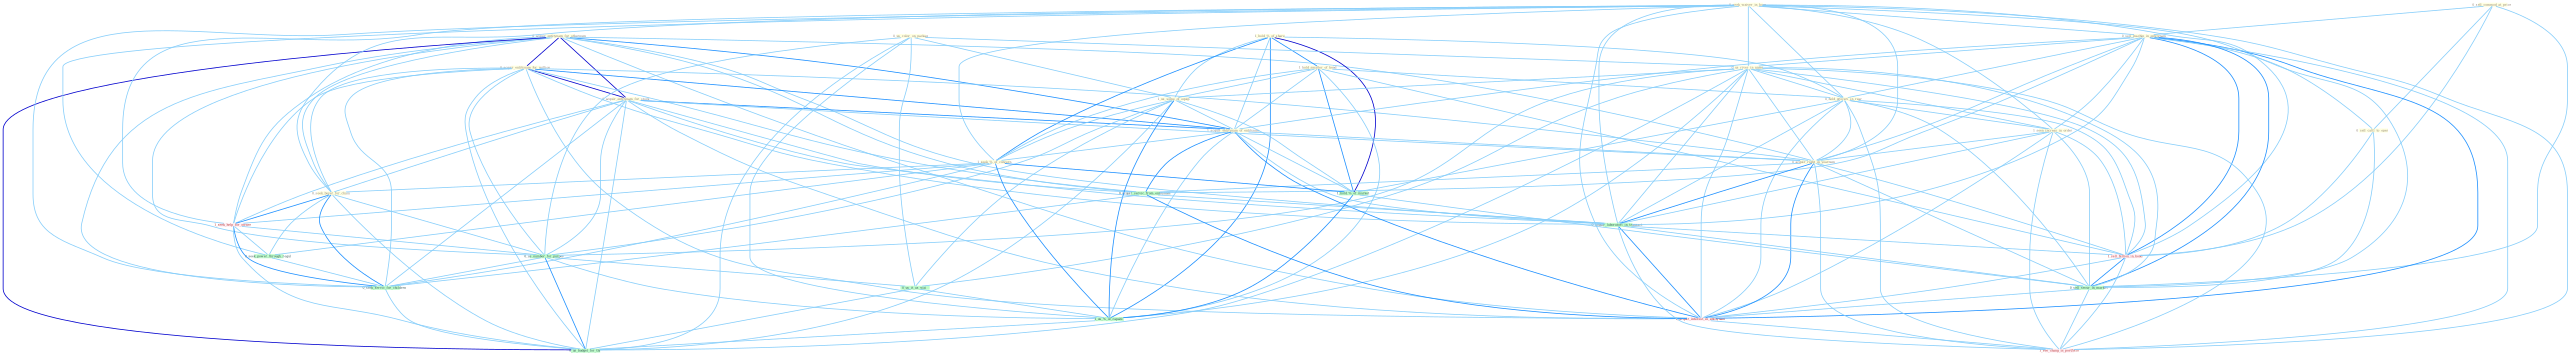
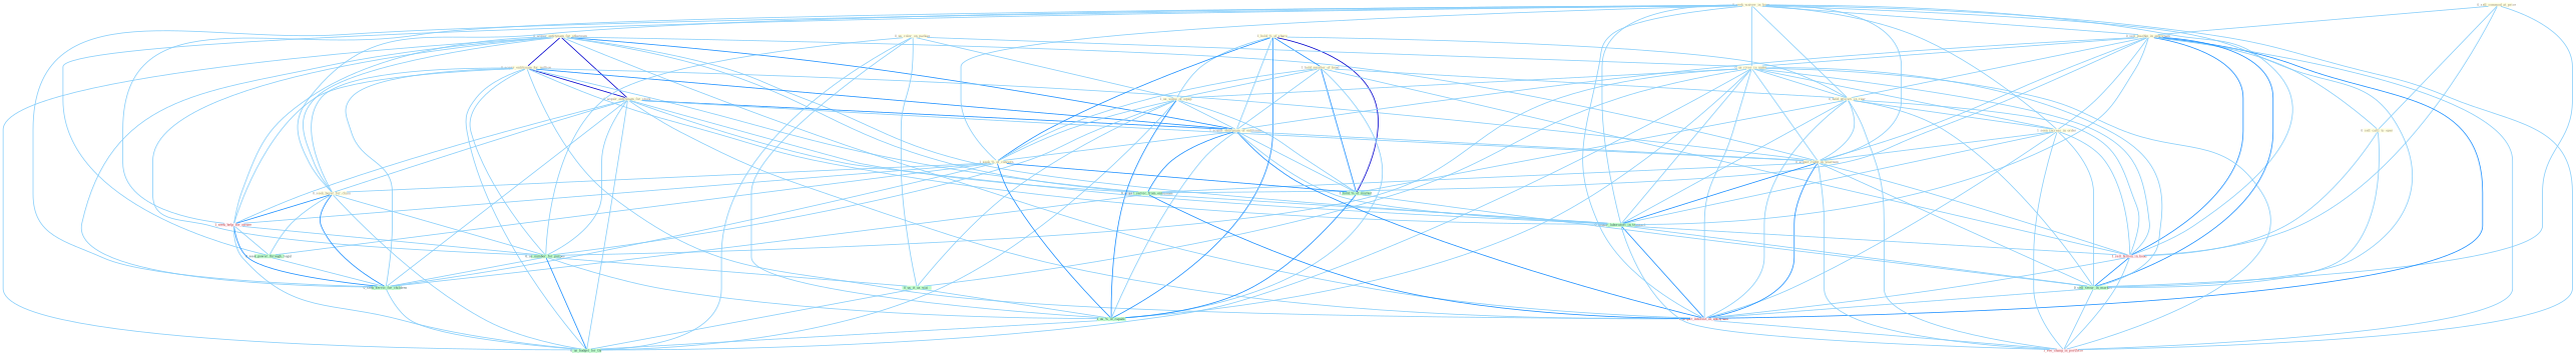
  graph {
    node [color="#ffffe0" fixedsize=true fontcolor="#8b7d6b" fontsize=4 shape=polygon style=filled]
    edge [color="#87cefa" w=1]
    "0_acquir_entitynam_for_othernum " [height=.06 width=.5]
    "0_acquir_entitynam_for_million " [height=.06 width=.5]
    "0_sell_commod_at_price " [height=.06 width=.5]
    "1_hold_%_of_share " [height=.06 width=.5]
    "0_acquir_entitynam_for_stock " [height=.06 width=.5]
    "0_seek_waiver_in_hope " [height=.06 width=.5]
    "1_hold_smatter_of_bond " [height=.06 width=.5]
    "0_us_color_on_packag " [height=.06 width=.5]
    "0_sell_machin_in_entitynam " [height=.06 width=.5]
    "0_us_river_in_name " [height=.06 width=.5]
    "1_us_some_of_equip " [height=.06 width=.5]
    "0_hold_groceri_in_rear " [height=.06 width=.5]
    "1_acquir_entitynam_of_entitynam " [height=.06 width=.5]
    "1_seen_increas_in_order " [height=.06 width=.5]
    "0_sell_cattl_to_oper " [height=.06 width=.5]
    "0_acquir_right_in_yearnum " [height=.06 width=.5]
    "1_seek_%_of_concern " [height=.06 width=.5]
    "0_seek_buyer_for_chain " [height=.06 width=.5]
    "1_seek_help_for_owner " [color="#fff0f5" fontcolor="#b22222" height=.06 width=.5]
    "1_sell_billion_in_bond " [color="#fff0f5" fontcolor="#b22222" height=.06 width=.5]
    "1_acquir_interest_in_entitynam " [color="#fff0f5" fontcolor="#b22222" height=.06 width=.5]
    "1_see_chang_in_portfolio " [color="#fff0f5" fontcolor="#b22222" height=.06 width=.5]
    "0_acquir_servic_from_entitynam " [color="#BDFCC9" fontcolor="#2f4f4f" height=.06 width=.5]
    "0_us_number_for_purpos " [color="#BDFCC9" fontcolor="#2f4f4f" height=.06 width=.5]
    "0_acquir_laboratori_in_transact " [color="#BDFCC9" fontcolor="#2f4f4f" height=.06 width=.5]
    "0_seek_servic_for_children " [color="#BDFCC9" fontcolor="#2f4f4f" height=.06 width=.5]
    "0_us_budget_for_thi " [color="#BDFCC9" fontcolor="#2f4f4f" height=.06 width=.5]
    "0_sell_secur_in_market " [color="#BDFCC9" fontcolor="#2f4f4f" height=.06 width=.5]
    "1_hold_%_of_market " [color="#BDFCC9" fontcolor="#2f4f4f" height=.06 width=.5]
    "1_us_%_of_capabl " [color="#BDFCC9" fontcolor="#2f4f4f" height=.06 width=.5]
    "0_seek_power_through_regul " [color="#BDFCC9" fontcolor="#2f4f4f" height=.06 width=.5]
    "0_us_it_as_wai " [color="#BDFCC9" fontcolor="#2f4f4f" height=.06 width=.5]
    subgraph sub_1 {
      "0_acquir_entitynam_for_othernum "
      "0_acquir_entitynam_for_million "
      "0_sell_commod_at_price "
      "1_hold_%_of_share "
      "0_acquir_entitynam_for_stock "
      "0_seek_waiver_in_hope "
      "1_hold_smatter_of_bond "
      "0_us_color_on_packag "
      "0_sell_machin_in_entitynam "
      "0_us_river_in_name "
      "1_us_some_of_equip "
      "0_hold_groceri_in_rear "
      "1_acquir_entitynam_of_entitynam "
      "1_seen_increas_in_order "
      "0_sell_cattl_to_oper "
      "0_acquir_right_in_yearnum "
      "1_seek_%_of_concern "
      "0_seek_buyer_for_chain "
    }
    subgraph sub_2 {
      "1_seek_help_for_owner "
      "1_sell_billion_in_bond "
      "1_acquir_interest_in_entitynam "
      "1_see_chang_in_portfolio "
    }
    "0_acquir_entitynam_for_othernum " -- "0_acquir_entitynam_for_million " [color="#0000cd" w=3]
    "0_acquir_entitynam_for_othernum " -- "0_acquir_entitynam_for_stock " [color="#0000cd" w=3]
    "0_acquir_entitynam_for_othernum " -- "1_acquir_entitynam_of_entitynam " [color="#1e90ff" w=2]
    "0_acquir_entitynam_for_othernum " -- "0_acquir_right_in_yearnum "
    "0_acquir_entitynam_for_othernum " -- "0_seek_buyer_for_chain "
    "0_acquir_entitynam_for_othernum " -- "1_seek_help_for_owner "
    "0_acquir_entitynam_for_othernum " -- "1_acquir_interest_in_entitynam "
    "0_acquir_entitynam_for_othernum " -- "0_acquir_servic_from_entitynam "
    "0_acquir_entitynam_for_othernum " -- "0_us_number_for_purpos "
    "0_acquir_entitynam_for_othernum " -- "0_acquir_laboratori_in_transact "
    "0_acquir_entitynam_for_othernum " -- "0_seek_servic_for_children "
-   "0_acquir_entitynam_for_othernum " -- "0_us_budget_for_thi " [color="#0000cd"]
+   "0_acquir_entitynam_for_othernum " -- "0_us_budget_for_thi "
    "0_acquir_entitynam_for_million " -- "0_acquir_entitynam_for_stock " [color="#0000cd" w=3]
    "0_acquir_entitynam_for_million " -- "1_acquir_entitynam_of_entitynam " [color="#1e90ff" w=2]
    "0_acquir_entitynam_for_million " -- "0_acquir_right_in_yearnum "
    "0_acquir_entitynam_for_million " -- "0_seek_buyer_for_chain "
    "0_acquir_entitynam_for_million " -- "1_seek_help_for_owner "
    "0_acquir_entitynam_for_million " -- "1_acquir_interest_in_entitynam "
    "0_acquir_entitynam_for_million " -- "0_acquir_servic_from_entitynam "
    "0_acquir_entitynam_for_million " -- "0_us_number_for_purpos "
    "0_acquir_entitynam_for_million " -- "0_acquir_laboratori_in_transact "
    "0_acquir_entitynam_for_million " -- "0_seek_servic_for_children "
    "0_acquir_entitynam_for_million " -- "0_us_budget_for_thi "
    "0_sell_commod_at_price " -- "0_sell_machin_in_entitynam "
    "0_sell_commod_at_price " -- "0_sell_cattl_to_oper "
    "0_sell_commod_at_price " -- "1_sell_billion_in_bond "
    "0_sell_commod_at_price " -- "0_sell_secur_in_market "
    "1_hold_%_of_share " -- "1_hold_smatter_of_bond " [color="#1e90ff" w=2]
    "1_hold_%_of_share " -- "1_us_some_of_equip "
    "1_hold_%_of_share " -- "0_hold_groceri_in_rear "
    "1_hold_%_of_share " -- "1_acquir_entitynam_of_entitynam "
    "1_hold_%_of_share " -- "1_seek_%_of_concern " [color="#1e90ff" w=2]
    "1_hold_%_of_share " -- "1_hold_%_of_market " [color="#0000cd" w=3]
    "1_hold_%_of_share " -- "1_us_%_of_capabl " [color="#1e90ff" w=2]
    "0_acquir_entitynam_for_stock " -- "1_acquir_entitynam_of_entitynam " [color="#1e90ff" w=2]
    "0_acquir_entitynam_for_stock " -- "0_acquir_right_in_yearnum "
    "0_acquir_entitynam_for_stock " -- "0_seek_buyer_for_chain "
    "0_acquir_entitynam_for_stock " -- "1_seek_help_for_owner "
    "0_acquir_entitynam_for_stock " -- "1_acquir_interest_in_entitynam "
    "0_acquir_entitynam_for_stock " -- "0_acquir_servic_from_entitynam "
    "0_acquir_entitynam_for_stock " -- "0_us_number_for_purpos "
    "0_acquir_entitynam_for_stock " -- "0_acquir_laboratori_in_transact "
    "0_acquir_entitynam_for_stock " -- "0_seek_servic_for_children "
    "0_acquir_entitynam_for_stock " -- "0_us_budget_for_thi "
    "0_seek_waiver_in_hope " -- "0_sell_machin_in_entitynam "
    "0_seek_waiver_in_hope " -- "0_us_river_in_name "
    "0_seek_waiver_in_hope " -- "0_hold_groceri_in_rear "
    "0_seek_waiver_in_hope " -- "1_seen_increas_in_order "
    "0_seek_waiver_in_hope " -- "0_acquir_right_in_yearnum "
    "0_seek_waiver_in_hope " -- "1_seek_%_of_concern "
    "0_seek_waiver_in_hope " -- "0_seek_buyer_for_chain "
    "0_seek_waiver_in_hope " -- "1_seek_help_for_owner "
    "0_seek_waiver_in_hope " -- "1_sell_billion_in_bond "
    "0_seek_waiver_in_hope " -- "1_acquir_interest_in_entitynam "
    "0_seek_waiver_in_hope " -- "1_see_chang_in_portfolio "
    "0_seek_waiver_in_hope " -- "0_acquir_laboratori_in_transact "
    "0_seek_waiver_in_hope " -- "0_seek_servic_for_children "
    "0_seek_waiver_in_hope " -- "0_sell_secur_in_market "
    "0_seek_waiver_in_hope " -- "0_seek_power_through_regul "
    "1_hold_smatter_of_bond " -- "1_us_some_of_equip "
    "1_hold_smatter_of_bond " -- "0_hold_groceri_in_rear "
    "1_hold_smatter_of_bond " -- "1_acquir_entitynam_of_entitynam "
    "1_hold_smatter_of_bond " -- "1_seek_%_of_concern "
    "1_hold_smatter_of_bond " -- "1_sell_billion_in_bond "
    "1_hold_smatter_of_bond " -- "1_hold_%_of_market " [color="#1e90ff" w=2]
    "1_hold_smatter_of_bond " -- "1_us_%_of_capabl "
    "0_us_color_on_packag " -- "0_us_river_in_name "
    "0_us_color_on_packag " -- "1_us_some_of_equip "
    "0_us_color_on_packag " -- "0_us_number_for_purpos "
    "0_us_color_on_packag " -- "0_us_budget_for_thi "
    "0_us_color_on_packag " -- "1_us_%_of_capabl "
    "0_us_color_on_packag " -- "0_us_it_as_wai "
    "0_sell_machin_in_entitynam " -- "0_us_river_in_name "
    "0_sell_machin_in_entitynam " -- "0_hold_groceri_in_rear "
    "0_sell_machin_in_entitynam " -- "1_acquir_entitynam_of_entitynam "
    "0_sell_machin_in_entitynam " -- "1_seen_increas_in_order "
    "0_sell_machin_in_entitynam " -- "0_sell_cattl_to_oper "
    "0_sell_machin_in_entitynam " -- "0_acquir_right_in_yearnum "
    "0_sell_machin_in_entitynam " -- "1_sell_billion_in_bond " [color="#1e90ff" w=2]
    "0_sell_machin_in_entitynam " -- "1_acquir_interest_in_entitynam " [color="#1e90ff" w=2]
    "0_sell_machin_in_entitynam " -- "1_see_chang_in_portfolio "
    "0_sell_machin_in_entitynam " -- "0_acquir_servic_from_entitynam "
    "0_sell_machin_in_entitynam " -- "0_acquir_laboratori_in_transact "
    "0_sell_machin_in_entitynam " -- "0_sell_secur_in_market " [color="#1e90ff" w=2]
    "0_us_river_in_name " -- "1_us_some_of_equip "
    "0_us_river_in_name " -- "0_hold_groceri_in_rear "
    "0_us_river_in_name " -- "1_seen_increas_in_order "
    "0_us_river_in_name " -- "0_acquir_right_in_yearnum "
    "0_us_river_in_name " -- "1_sell_billion_in_bond "
    "0_us_river_in_name " -- "1_acquir_interest_in_entitynam "
    "0_us_river_in_name " -- "1_see_chang_in_portfolio "
    "0_us_river_in_name " -- "0_us_number_for_purpos "
    "0_us_river_in_name " -- "0_acquir_laboratori_in_transact "
    "0_us_river_in_name " -- "0_us_budget_for_thi "
    "0_us_river_in_name " -- "0_sell_secur_in_market "
    "0_us_river_in_name " -- "1_us_%_of_capabl "
    "0_us_river_in_name " -- "0_us_it_as_wai "
    "1_us_some_of_equip " -- "1_acquir_entitynam_of_entitynam "
    "1_us_some_of_equip " -- "1_seek_%_of_concern "
    "1_us_some_of_equip " -- "0_us_number_for_purpos "
    "1_us_some_of_equip " -- "0_us_budget_for_thi "
    "1_us_some_of_equip " -- "1_hold_%_of_market "
    "1_us_some_of_equip " -- "1_us_%_of_capabl " [color="#1e90ff" w=2]
    "1_us_some_of_equip " -- "0_us_it_as_wai "
    "0_hold_groceri_in_rear " -- "1_seen_increas_in_order "
    "0_hold_groceri_in_rear " -- "0_acquir_right_in_yearnum "
    "0_hold_groceri_in_rear " -- "1_sell_billion_in_bond "
    "0_hold_groceri_in_rear " -- "1_acquir_interest_in_entitynam "
    "0_hold_groceri_in_rear " -- "1_see_chang_in_portfolio "
    "0_hold_groceri_in_rear " -- "0_acquir_laboratori_in_transact "
    "0_hold_groceri_in_rear " -- "0_sell_secur_in_market "
    "0_hold_groceri_in_rear " -- "1_hold_%_of_market "
    "1_acquir_entitynam_of_entitynam " -- "0_acquir_right_in_yearnum "
    "1_acquir_entitynam_of_entitynam " -- "1_seek_%_of_concern "
    "1_acquir_entitynam_of_entitynam " -- "1_acquir_interest_in_entitynam " [color="#1e90ff" w=2]
    "1_acquir_entitynam_of_entitynam " -- "0_acquir_servic_from_entitynam " [color="#1e90ff" w=2]
    "1_acquir_entitynam_of_entitynam " -- "0_acquir_laboratori_in_transact "
    "1_acquir_entitynam_of_entitynam " -- "1_hold_%_of_market "
    "1_acquir_entitynam_of_entitynam " -- "1_us_%_of_capabl "
    "1_seen_increas_in_order " -- "0_acquir_right_in_yearnum "
    "1_seen_increas_in_order " -- "1_sell_billion_in_bond "
    "1_seen_increas_in_order " -- "1_acquir_interest_in_entitynam "
    "1_seen_increas_in_order " -- "1_see_chang_in_portfolio "
    "1_seen_increas_in_order " -- "0_acquir_laboratori_in_transact "
    "1_seen_increas_in_order " -- "0_sell_secur_in_market "
    "0_sell_cattl_to_oper " -- "1_sell_billion_in_bond "
    "0_sell_cattl_to_oper " -- "0_sell_secur_in_market "
    "0_acquir_right_in_yearnum " -- "1_sell_billion_in_bond "
    "0_acquir_right_in_yearnum " -- "1_acquir_interest_in_entitynam " [color="#1e90ff" w=2]
    "0_acquir_right_in_yearnum " -- "1_see_chang_in_portfolio "
    "0_acquir_right_in_yearnum " -- "0_acquir_servic_from_entitynam "
    "0_acquir_right_in_yearnum " -- "0_acquir_laboratori_in_transact " [color="#1e90ff" w=2]
    "0_acquir_right_in_yearnum " -- "0_sell_secur_in_market "
    "1_seek_%_of_concern " -- "0_seek_buyer_for_chain "
    "1_seek_%_of_concern " -- "1_seek_help_for_owner "
    "1_seek_%_of_concern " -- "0_seek_servic_for_children "
    "1_seek_%_of_concern " -- "1_hold_%_of_market " [color="#1e90ff" w=2]
    "1_seek_%_of_concern " -- "1_us_%_of_capabl " [color="#1e90ff" w=2]
    "1_seek_%_of_concern " -- "0_seek_power_through_regul "
    "0_seek_buyer_for_chain " -- "1_seek_help_for_owner " [color="#1e90ff" w=2]
    "0_seek_buyer_for_chain " -- "0_us_number_for_purpos "
    "0_seek_buyer_for_chain " -- "0_seek_servic_for_children " [color="#1e90ff" w=2]
    "0_seek_buyer_for_chain " -- "0_us_budget_for_thi "
    "0_seek_buyer_for_chain " -- "0_seek_power_through_regul "
    "1_seek_help_for_owner " -- "0_us_number_for_purpos "
    "1_seek_help_for_owner " -- "0_seek_servic_for_children " [color="#1e90ff" w=2]
    "1_seek_help_for_owner " -- "0_us_budget_for_thi "
    "1_seek_help_for_owner " -- "0_seek_power_through_regul "
    "1_sell_billion_in_bond " -- "1_acquir_interest_in_entitynam "
    "1_sell_billion_in_bond " -- "1_see_chang_in_portfolio "
    "1_sell_billion_in_bond " -- "0_sell_secur_in_market " [color="#1e90ff" w=2]
    "1_acquir_interest_in_entitynam " -- "1_see_chang_in_portfolio "
    "0_acquir_servic_from_entitynam " -- "1_acquir_interest_in_entitynam " [color="#1e90ff" w=2]
    "0_acquir_servic_from_entitynam " -- "0_acquir_laboratori_in_transact "
    "0_acquir_servic_from_entitynam " -- "0_seek_servic_for_children "
    "0_us_number_for_purpos " -- "0_seek_servic_for_children "
    "0_us_number_for_purpos " -- "0_us_budget_for_thi " [color="#1e90ff" w=2]
    "0_us_number_for_purpos " -- "1_us_%_of_capabl "
    "0_us_number_for_purpos " -- "0_us_it_as_wai "
    "0_acquir_laboratori_in_transact " -- "1_sell_billion_in_bond "
    "0_acquir_laboratori_in_transact " -- "1_acquir_interest_in_entitynam " [color="#1e90ff" w=2]
    "0_acquir_laboratori_in_transact " -- "1_see_chang_in_portfolio "
    "0_acquir_laboratori_in_transact " -- "0_sell_secur_in_market "
    "0_seek_servic_for_children " -- "0_us_budget_for_thi "
    "0_sell_secur_in_market " -- "1_acquir_interest_in_entitynam "
    "0_sell_secur_in_market " -- "1_see_chang_in_portfolio "
    "1_hold_%_of_market " -- "0_sell_secur_in_market "
    "1_hold_%_of_market " -- "1_us_%_of_capabl " [color="#1e90ff" w=2]
    "1_us_%_of_capabl " -- "0_us_budget_for_thi "
    "0_seek_power_through_regul " -- "0_seek_servic_for_children "
    "0_us_it_as_wai " -- "0_us_budget_for_thi "
    "0_us_it_as_wai " -- "1_us_%_of_capabl "
  }
